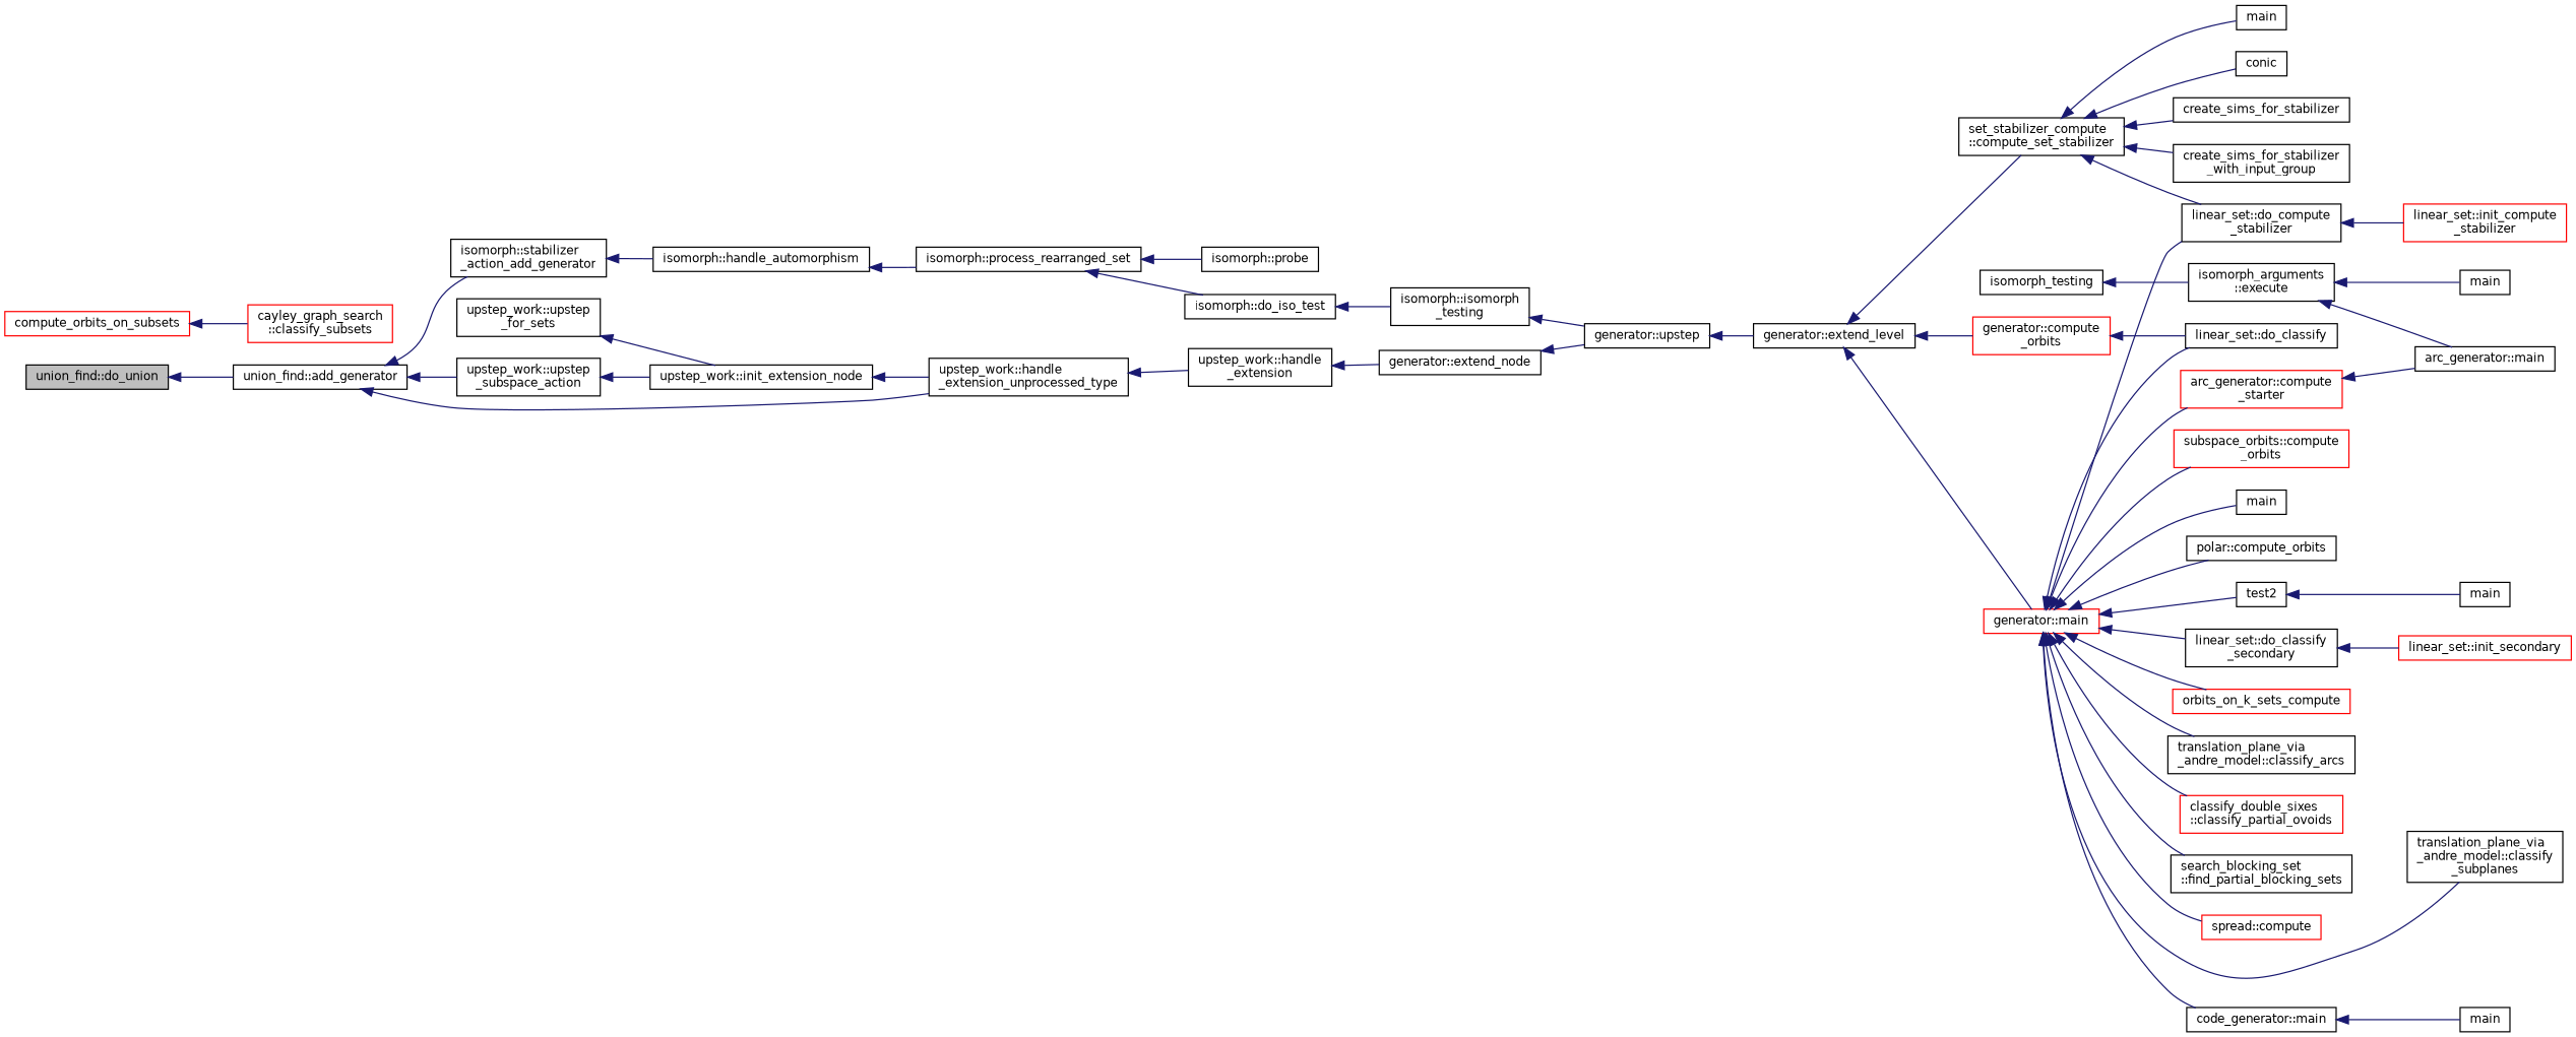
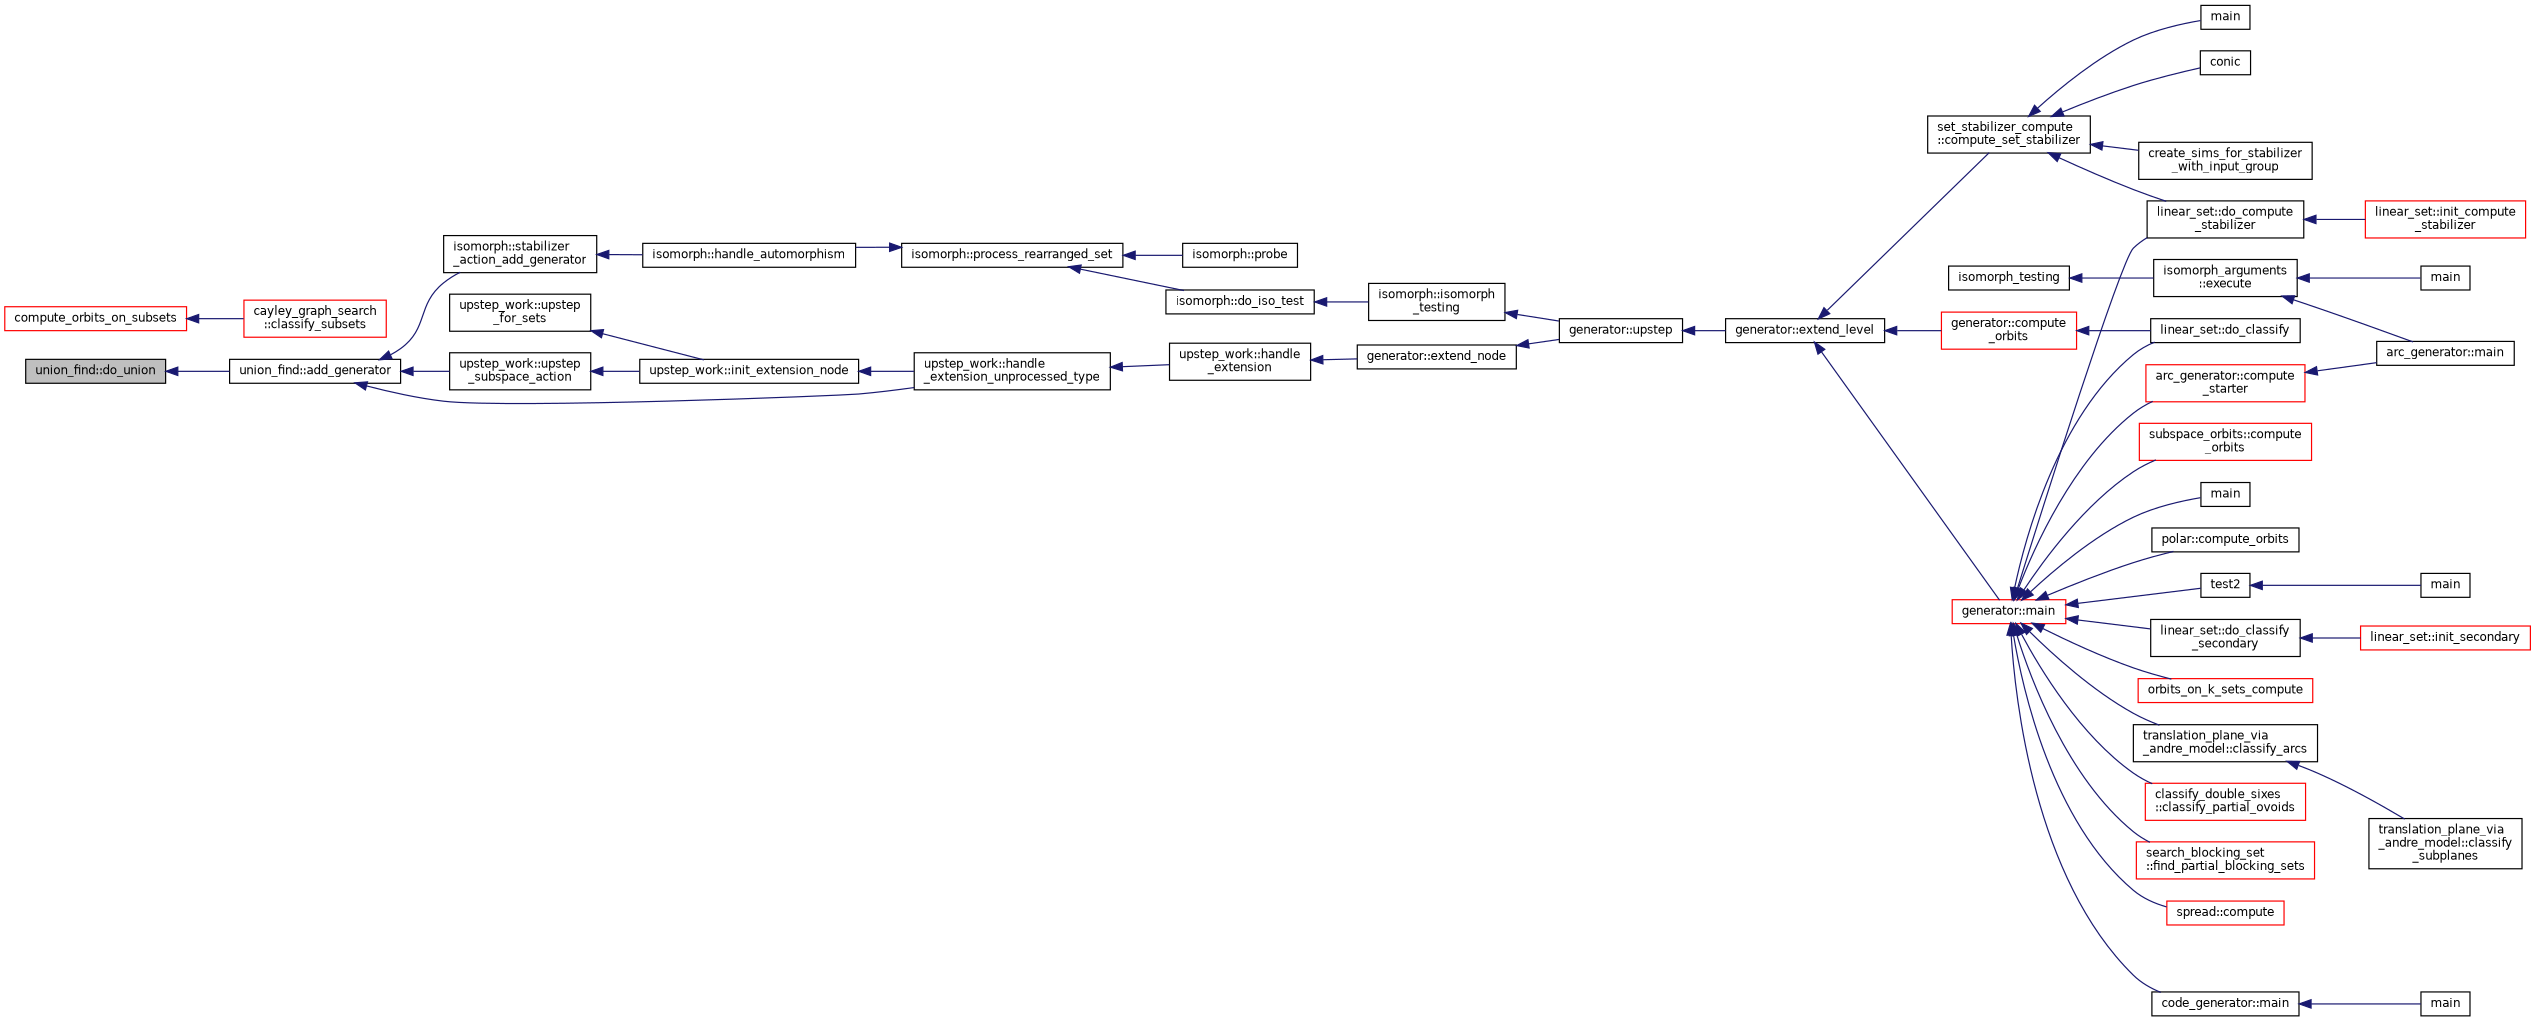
  digraph {
    rankdir=LR
    node [color=black fillcolor=white fontname=Helvetica fontsize=10 shape=record style=filled]
    edge [color=midnightblue dir=back fontname=Helvetica fontsize=10 labelfontname=Helvetica labelfontsize=10 style=solid]
    n1 [fillcolor=grey75 fontcolor=black height=0.2 label="union_find::do_union" width=0.4]
    n2 [height=0.2 label="union_find::add_generator" width=0.4]
    n3 [height=0.2 label="upstep_work::upstep\l_subspace_action" width=0.4]
    n4 [height=0.2 label="isomorph::stabilizer\l_action_add_generator" width=0.4]
    n5 [height=0.2 label="upstep_work::handle\l_extension_unprocessed_type" width=0.4]
    n6 [height=0.2 label="upstep_work::upstep\l_for_sets" width=0.4]
    n7 [height=0.2 label="upstep_work::init_extension_node" width=0.4]
    n8 [height=0.2 label="isomorph::handle_automorphism" width=0.4]
    n9 [height=0.2 label="upstep_work::handle\l_extension" width=0.4]
    n10 [height=0.2 label="generator::extend_node" width=0.4]
    n11 [height=0.2 label="generator::upstep" width=0.4]
    n12 [height=0.2 label="generator::extend_level" width=0.4]
    n13 [height=0.2 label="set_stabilizer_compute\l::compute_set_stabilizer" width=0.4]
    n14 [color=red height=0.2 label="generator::compute\l_orbits" width=0.4]
    n15 [color=red height=0.2 label="generator::main" width=0.4]
    n16 [height=0.2 label=main width=0.4]
    n17 [height=0.2 label=conic width=0.4]
    n18 [height=0.2 label="linear_set::do_compute\l_stabilizer" width=0.4]
-   n19 [height=0.2 label=create_sims_for_stabilizer width=0.4]
    n20 [height=0.2 label="create_sims_for_stabilizer\l_with_input_group" width=0.4]
    n21 [height=0.2 label="linear_set::do_classify" width=0.4]
    n22 [height=0.2 label=main width=0.4]
    n23 [height=0.2 label="code_generator::main" width=0.4]
    n24 [height=0.2 label=test2 width=0.4]
    n25 [height=0.2 label="polar::compute_orbits" width=0.4]
    n26 [height=0.2 label="linear_set::do_classify\l_secondary" width=0.4]
    n27 [color=red height=0.2 label=orbits_on_k_sets_compute width=0.4]
    n28 [color=red height=0.2 label="arc_generator::compute\l_starter" width=0.4]
    n29 [color=red height=0.2 label="classify_double_sixes\l::classify_partial_ovoids" width=0.4]
-   n30 [height=0.2 label="search_blocking_set\l::find_partial_blocking_sets" width=0.4]
+   n30 [color=red height=0.2 label="search_blocking_set\l::find_partial_blocking_sets" width=0.4]
    n31 [color=red height=0.2 label="spread::compute" width=0.4]
    n32 [height=0.2 label="translation_plane_via\l_andre_model::classify_arcs" width=0.4]
    n33 [height=0.2 label="translation_plane_via\l_andre_model::classify\l_subplanes" width=0.4]
    n34 [color=red height=0.2 label="subspace_orbits::compute\l_orbits" width=0.4]
    n35 [color=red height=0.2 label="linear_set::init_compute\l_stabilizer" width=0.4]
    n36 [height=0.2 label=main width=0.4]
    n37 [height=0.2 label=main width=0.4]
    n38 [color=red height=0.2 label="linear_set::init_secondary" width=0.4]
    n39 [color=red height=0.2 label=compute_orbits_on_subsets width=0.4]
    n40 [color=red height=0.2 label="cayley_graph_search\l::classify_subsets" width=0.4]
    n41 [height=0.2 label="arc_generator::main" width=0.4]
    n42 [height=0.2 label="isomorph::process_rearranged_set" width=0.4]
    n43 [height=0.2 label="isomorph::probe" width=0.4]
    n44 [height=0.2 label="isomorph::do_iso_test" width=0.4]
    n45 [height=0.2 label="isomorph::isomorph\l_testing" width=0.4]
    n46 [height=0.2 label=isomorph_testing width=0.4]
    n47 [height=0.2 label="isomorph_arguments\l::execute" width=0.4]
    n48 [height=0.2 label=main width=0.4]
    n1 -> n2
    n2 -> n3
    n2 -> n4
    n2 -> n5
    n3 -> n7
    n4 -> n8
    n5 -> n9
    n6 -> n7
    n7 -> n5
-   n8 -> n42
+   n42 -> n8
    n9 -> n10
    n10 -> n11
    n11 -> n12
    n12 -> n13
    n12 -> n14
    n12 -> n15
    n13 -> n16
    n13 -> n17
    n13 -> n18
-   n13 -> n19
    n13 -> n20
    n14 -> n21
    n15 -> n18
    n15 -> n21
    n15 -> n22
    n15 -> n23
    n15 -> n24
    n15 -> n25
    n15 -> n26
    n15 -> n27
    n15 -> n28
    n15 -> n29
    n15 -> n30
    n15 -> n31
    n15 -> n32
-   n15 -> n33
+   n32 -> n33
    n15 -> n34
    n18 -> n35
    n23 -> n36
    n24 -> n37
    n26 -> n38
    n28 -> n41
    n39 -> n40
    n42 -> n43
    n42 -> n44
    n44 -> n45
    n45 -> n11
    n46 -> n47
    n47 -> n41
    n47 -> n48
  }
